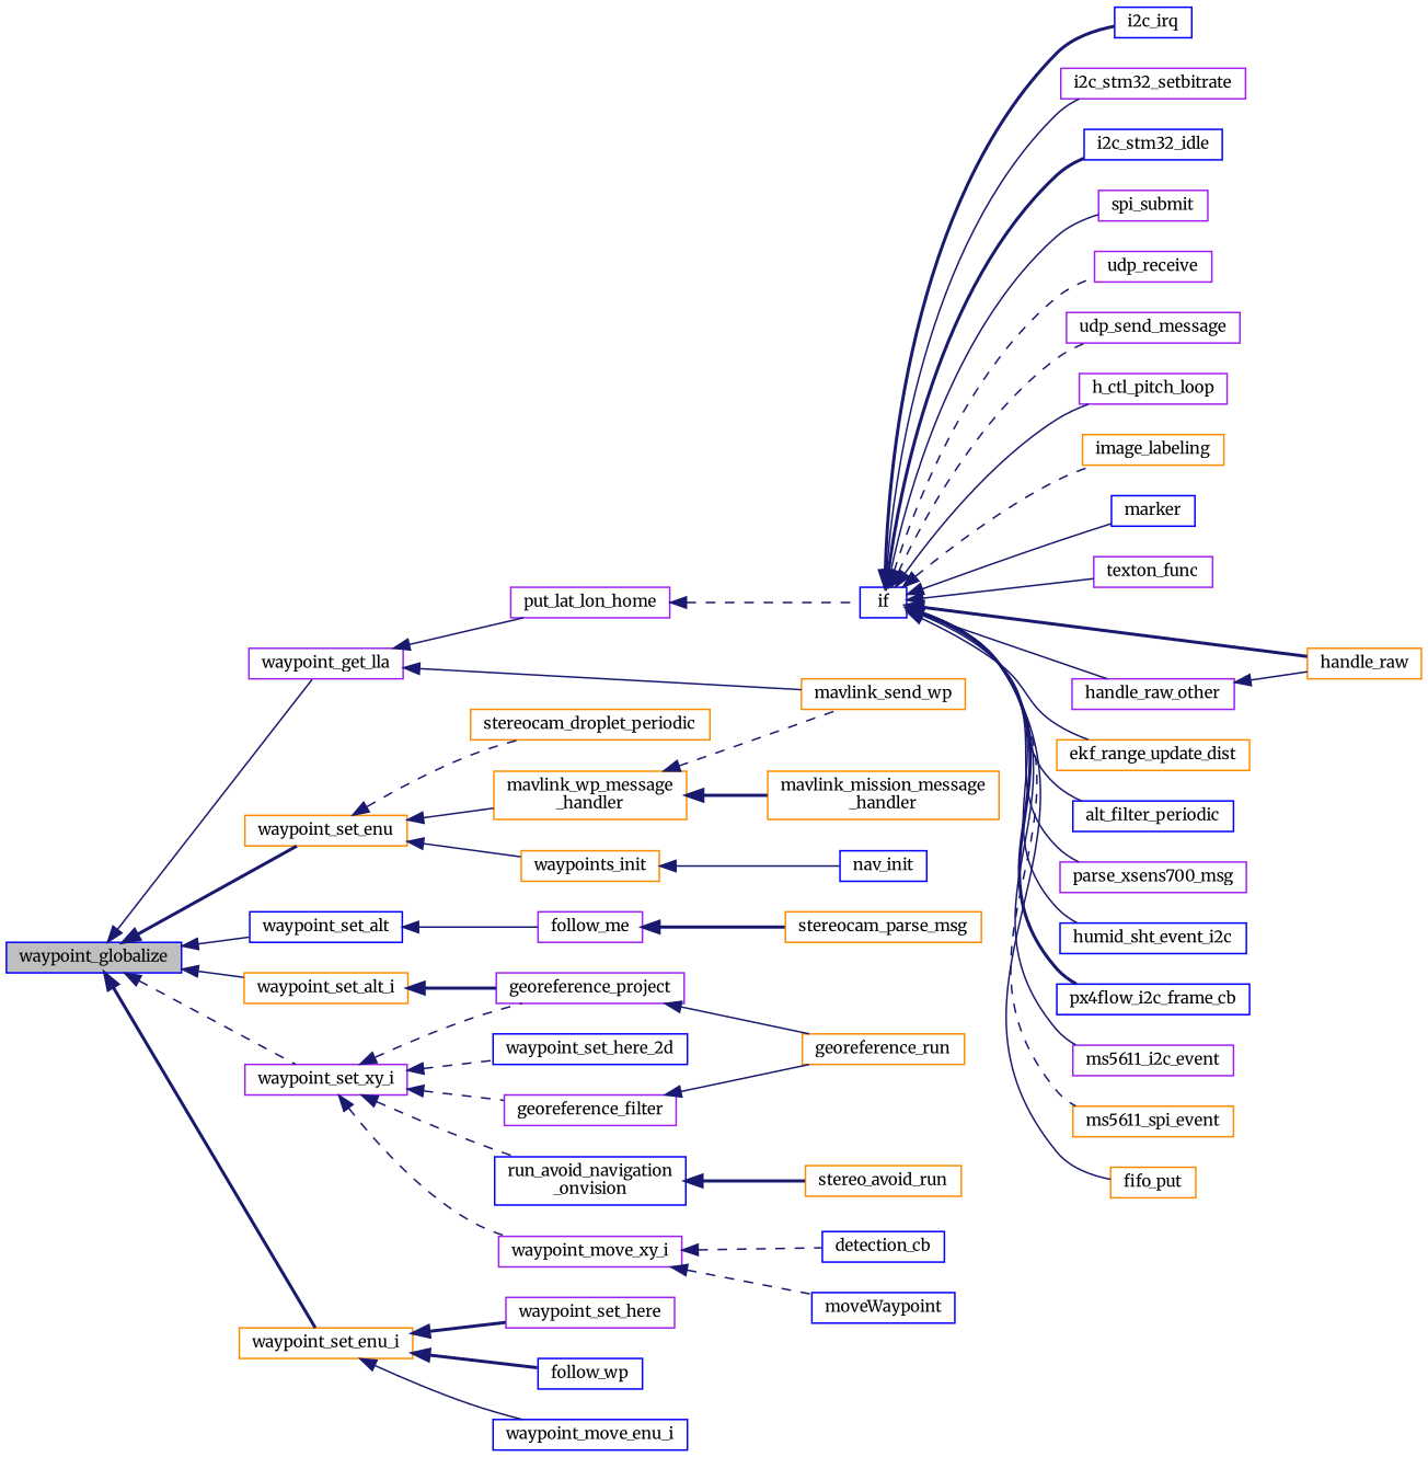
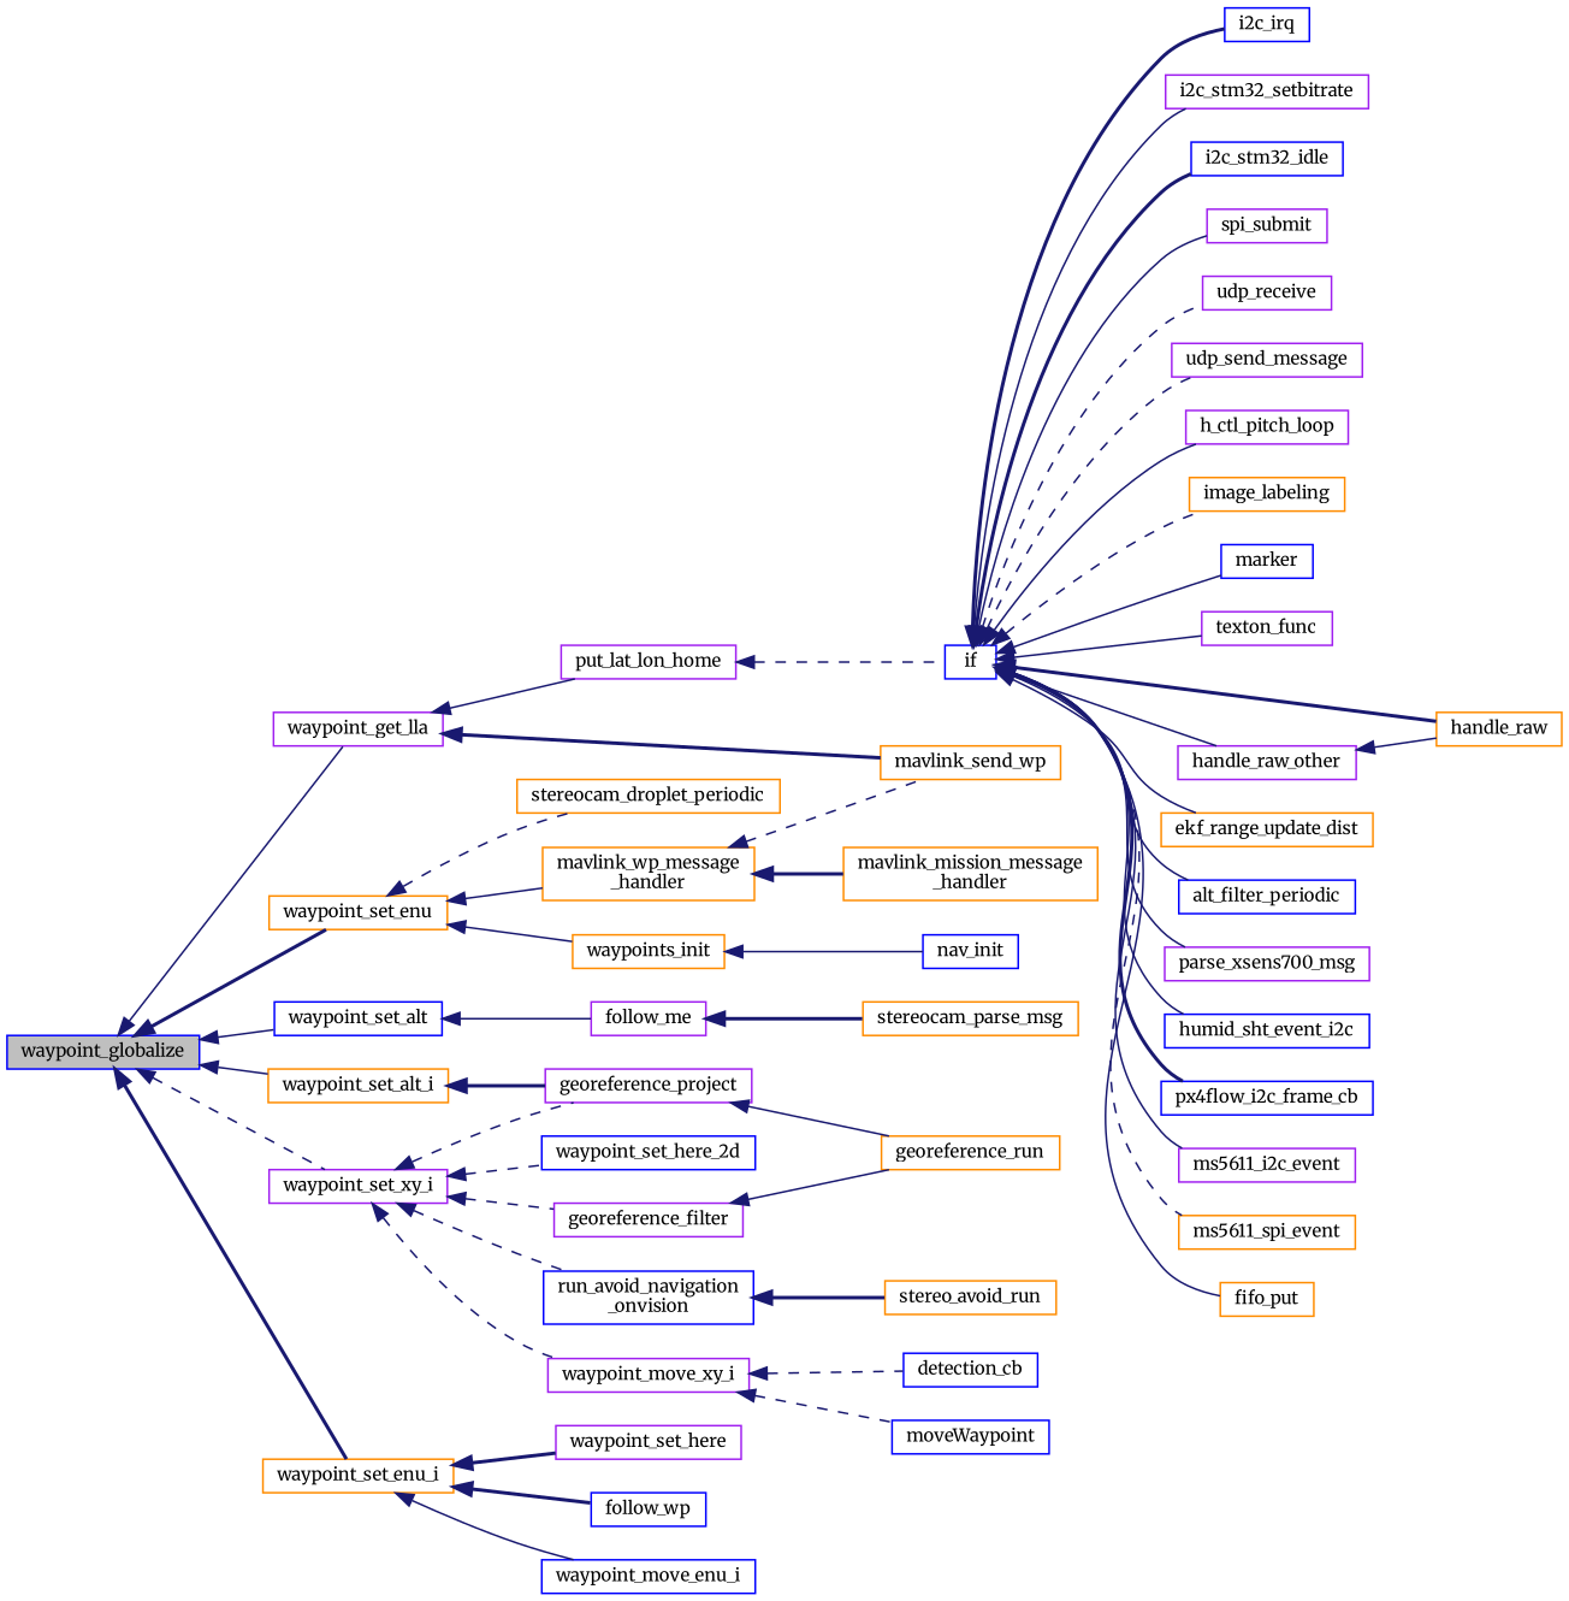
  digraph {
    fontname=Merriweather
    rankdir=LR
    node [color=purple fillcolor=white fontname=Merriweather fontsize=10 shape=record style=filled]
    edge [color=midnightblue dir=back fontname=Merriweather fontsize=10 labelfontname=FreeSans labelfontsize=10 style=solid]
    n1 [color=blue fillcolor=grey75 fontcolor=black height=0.2 label=waypoint_globalize width=0.4]
    n2 [height=0.2 label=waypoint_get_lla width=0.4]
    n3 [color=blue height=0.2 label=waypoint_set_alt width=0.4]
    n4 [color=darkorange height=0.2 label=waypoint_set_alt_i width=0.4]
    n5 [color=darkorange height=0.2 label=waypoint_set_enu width=0.4]
    n6 [color=darkorange height=0.2 label=waypoint_set_enu_i width=0.4]
    n7 [height=0.2 label=waypoint_set_xy_i width=0.4]
    n8 [color=darkorange height=0.2 label=mavlink_send_wp width=0.4]
    n9 [height=0.2 label=put_lat_lon_home width=0.4]
    n10 [height=0.2 label=follow_me width=0.4]
    n11 [height=0.2 label=georeference_project width=0.4]
    n12 [color=darkorange height=0.2 label="mavlink_wp_message\l_handler" width=0.4]
    n13 [color=darkorange height=0.2 label=waypoints_init width=0.4]
    n14 [color=darkorange height=0.2 label=stereocam_droplet_periodic width=0.4]
    n15 [color=blue height=0.2 label=waypoint_move_enu_i width=0.4]
    n16 [height=0.2 label=waypoint_set_here width=0.4]
    n17 [color=blue height=0.2 label=follow_wp width=0.4]
    n18 [height=0.2 label=georeference_filter width=0.4]
    n19 [height=0.2 label=waypoint_move_xy_i width=0.4]
    n20 [color=blue height=0.2 label=waypoint_set_here_2d width=0.4]
    n21 [color=blue height=0.2 label="run_avoid_navigation\l_onvision" width=0.4]
    n22 [color=blue height=0.2 label=if width=0.4]
    n23 [color=darkorange height=0.2 label="mavlink_mission_message\l_handler" width=0.4]
    n24 [color=blue height=0.2 label=i2c_irq width=0.4]
    n25 [height=0.2 label=i2c_stm32_setbitrate width=0.4]
    n26 [color=blue height=0.2 label=i2c_stm32_idle width=0.4]
    n27 [height=0.2 label=spi_submit width=0.4]
    n28 [height=0.2 label=udp_receive width=0.4]
    n29 [height=0.2 label=udp_send_message width=0.4]
    n30 [height=0.2 label=h_ctl_pitch_loop width=0.4]
    n31 [color=darkorange height=0.2 label=image_labeling width=0.4]
    n32 [color=blue height=0.2 label=marker width=0.4]
    n33 [height=0.2 label=texton_func width=0.4]
    n34 [height=0.2 label=handle_raw_other width=0.4]
    n35 [color=darkorange height=0.2 label=handle_raw width=0.4]
    n36 [color=darkorange height=0.2 label=ekf_range_update_dist width=0.4]
    n37 [color=blue height=0.2 label=alt_filter_periodic width=0.4]
    n38 [height=0.2 label=parse_xsens700_msg width=0.4]
    n39 [color=blue height=0.2 label=humid_sht_event_i2c width=0.4]
    n40 [color=blue height=0.2 label=px4flow_i2c_frame_cb width=0.4]
    n41 [height=0.2 label=ms5611_i2c_event width=0.4]
    n42 [color=darkorange height=0.2 label=ms5611_spi_event width=0.4]
    n43 [color=darkorange height=0.2 label=fifo_put width=0.4]
    n44 [color=darkorange height=0.2 label=stereocam_parse_msg width=0.4]
    n45 [color=darkorange height=0.2 label=georeference_run width=0.4]
    n46 [color=blue height=0.2 label=nav_init width=0.4]
    n47 [color=blue height=0.2 label=detection_cb width=0.4]
    n48 [color=blue height=0.2 label=moveWaypoint width=0.4]
    n49 [color=darkorange height=0.2 label=stereo_avoid_run width=0.4]
    n1 -> n2
    n1 -> n3
    n1 -> n4
    n1 -> n5 [style=bold]
    n1 -> n6 [style=bold]
    n1 -> n7 [style=dashed]
-   n2 -> n8
+   n2 -> n8 [style=bold]
    n2 -> n9
    n3 -> n10
    n4 -> n11 [style=bold]
    n5 -> n12
    n5 -> n13
    n5 -> n14 [style=dashed]
    n6 -> n15
    n6 -> n16 [style=bold]
    n6 -> n17 [style=bold]
    n7 -> n11 [style=dashed]
    n7 -> n18 [style=dashed]
    n7 -> n19 [style=dashed]
    n7 -> n20 [style=dashed]
    n7 -> n21 [style=dashed]
    n9 -> n22 [style=dashed]
    n10 -> n44 [style=bold]
    n11 -> n45
    n12 -> n8 [style=dashed]
    n12 -> n23 [style=bold]
    n13 -> n46
    n18 -> n45
    n19 -> n47 [style=dashed]
    n19 -> n48 [style=dashed]
    n21 -> n49 [style=bold]
    n22 -> n24 [style=bold]
    n22 -> n25
    n22 -> n26 [style=bold]
    n22 -> n27
    n22 -> n28 [style=dashed]
    n22 -> n29 [style=dashed]
    n22 -> n30
    n22 -> n31 [style=dashed]
    n22 -> n32
    n22 -> n33
    n22 -> n34
    n22 -> n35 [style=bold]
    n22 -> n36
    n22 -> n37
    n22 -> n38
    n22 -> n39
    n22 -> n40 [style=bold]
    n22 -> n41
    n22 -> n42 [style=dashed]
    n22 -> n43
    n34 -> n35
  }
